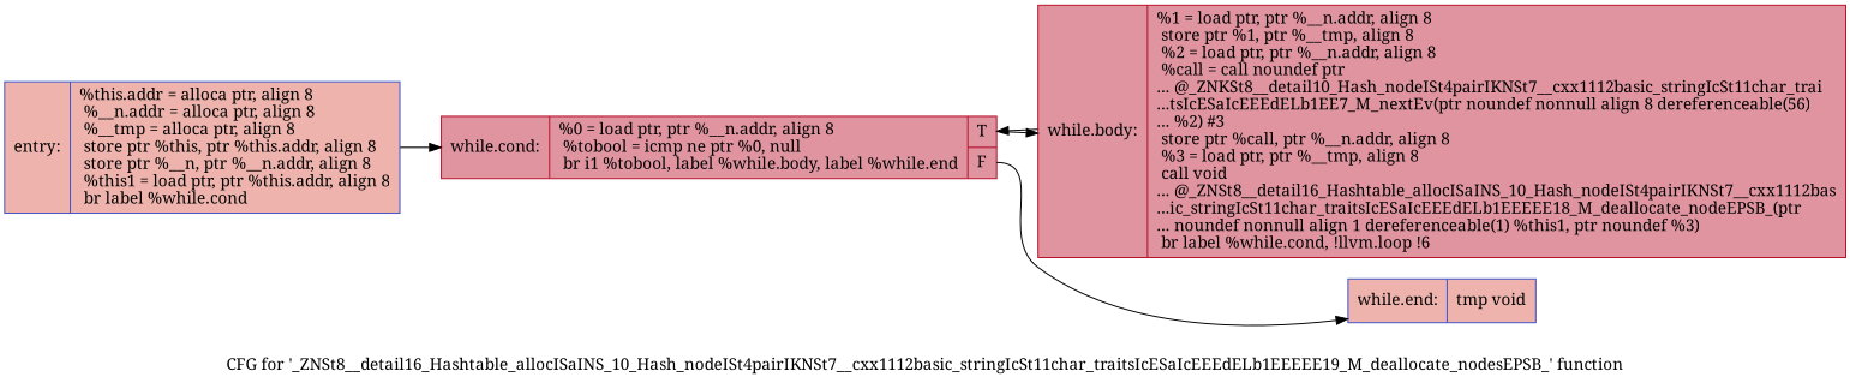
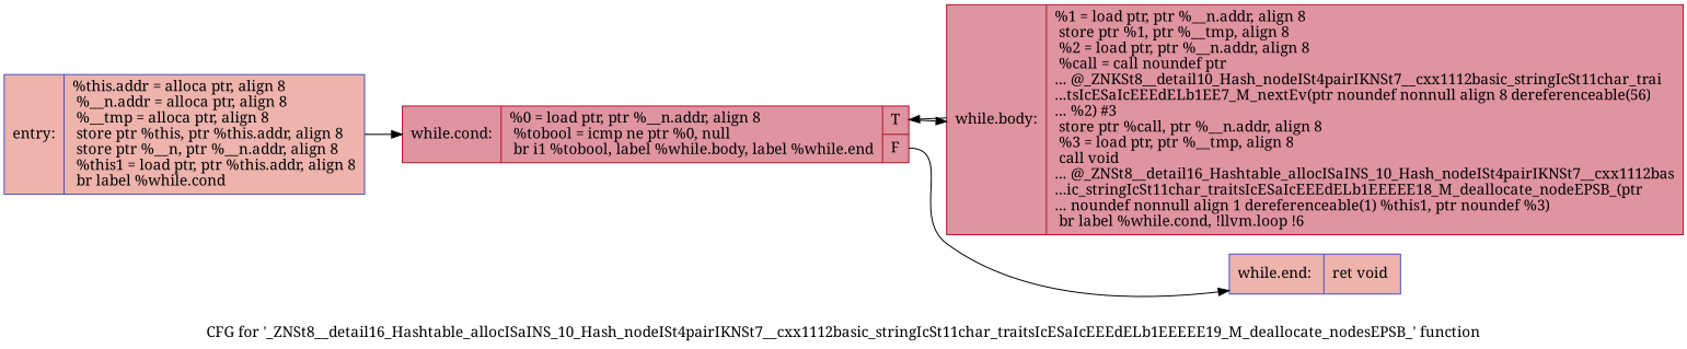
  digraph {
    label="CFG for '_ZNSt8__detail16_Hashtable_allocISaINS_10_Hash_nodeISt4pairIKNSt7__cxx1112basic_stringIcSt11char_traitsIcESaIcEEEdELb1EEEEE19_M_deallocate_nodesEPSB_' function"
    rankdir=LR
    fontname="Noto Serif"
    node [color="#3d50c3ff" fillcolor="#d6524470" fontname="Noto Serif" shape=record style=filled]
    edge [fontname="Noto Serif"]
    n1 [label="{entry:\l|  %this.addr = alloca ptr, align 8\l  %__n.addr = alloca ptr, align 8\l  %__tmp = alloca ptr, align 8\l  store ptr %this, ptr %this.addr, align 8\l  store ptr %__n, ptr %__n.addr, align 8\l  %this1 = load ptr, ptr %this.addr, align 8\l  br label %while.cond\l}"]
    n2 [color="#b70d28ff" fillcolor="#b70d2870" label="{while.cond:\l|  %0 = load ptr, ptr %__n.addr, align 8\l  %tobool = icmp ne ptr %0, null\l  br i1 %tobool, label %while.body, label %while.end\l|{<s0>T|<s1>F}}"]
    n3 [color="#b70d28ff" fillcolor="#b70d2870" label="{while.body:\l|  %1 = load ptr, ptr %__n.addr, align 8\l  store ptr %1, ptr %__tmp, align 8\l  %2 = load ptr, ptr %__n.addr, align 8\l  %call = call noundef ptr\l... @_ZNKSt8__detail10_Hash_nodeISt4pairIKNSt7__cxx1112basic_stringIcSt11char_trai\l...tsIcESaIcEEEdELb1EE7_M_nextEv(ptr noundef nonnull align 8 dereferenceable(56)\l... %2) #3\l  store ptr %call, ptr %__n.addr, align 8\l  %3 = load ptr, ptr %__tmp, align 8\l  call void\l... @_ZNSt8__detail16_Hashtable_allocISaINS_10_Hash_nodeISt4pairIKNSt7__cxx1112bas\l...ic_stringIcSt11char_traitsIcESaIcEEEdELb1EEEEE18_M_deallocate_nodeEPSB_(ptr\l... noundef nonnull align 1 dereferenceable(1) %this1, ptr noundef %3)\l  br label %while.cond, !llvm.loop !6\l}"]
-   n4 [label="{while.end:\l|  tmp void\l}"]
+   n4 [label="{while.end:\l|  ret void\l}"]
    n1 -> n2
    n2 -> n3 [tailport=s0]
    n2 -> n4 [tailport=s1]
    n3 -> n2
  }
